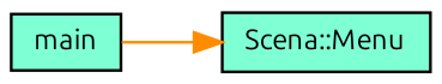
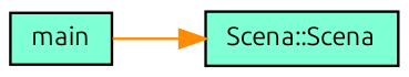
  digraph {
    rankdir=RL
    fontname=Ubuntu
    node [color=black fillcolor=aquamarine fontname=Ubuntu fontsize=10 shape=record style=filled]
-   n1 [fontcolor=black height=0.2 label="Scena::Menu" width=0.4]
+   n1 [fontcolor=black height=0.2 label="Scena::Scena" width=0.4]
    n2 [height=0.2 label=main width=0.4]
    n1 -> n2 [color=darkorange dir=back fontname=Ubuntu fontsize=10 labelfontname=FreeSans labelfontsize=10 style=solid]
  }
